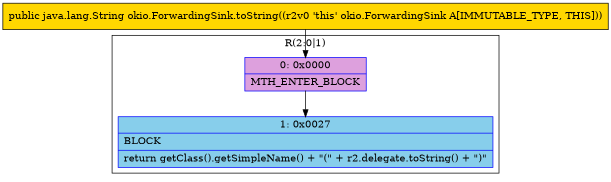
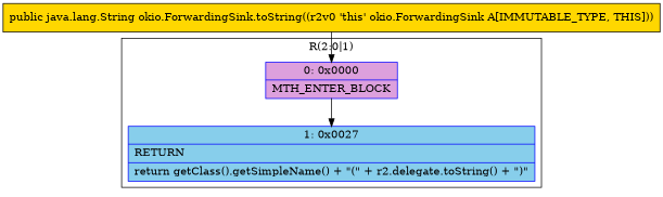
  digraph {
    node [color=blue shape=record style=filled]
    n1 [label="{0\:\ 0x0000|MTH_ENTER_BLOCK\l}" fillcolor=plum]
-   n2 [label="{1\:\ 0x0027|BLOCK\l|return getClass().getSimpleName() + \"(\" + r2.delegate.toString() + \")\"\l}" fillcolor=skyblue]
+   n2 [label="{1\:\ 0x0027|RETURN\l|return getClass().getSimpleName() + \"(\" + r2.delegate.toString() + \")\"\l}" fillcolor=skyblue]
    n3 [label="{public java.lang.String okio.ForwardingSink.toString((r2v0 'this' okio.ForwardingSink A[IMMUTABLE_TYPE, THIS])) }" fillcolor=gold color=""]
    subgraph cluster_1 {
      label="R(2:0|1)"
      n1
      n2
    }
    n1 -> n2
    n3 -> n1
  }
